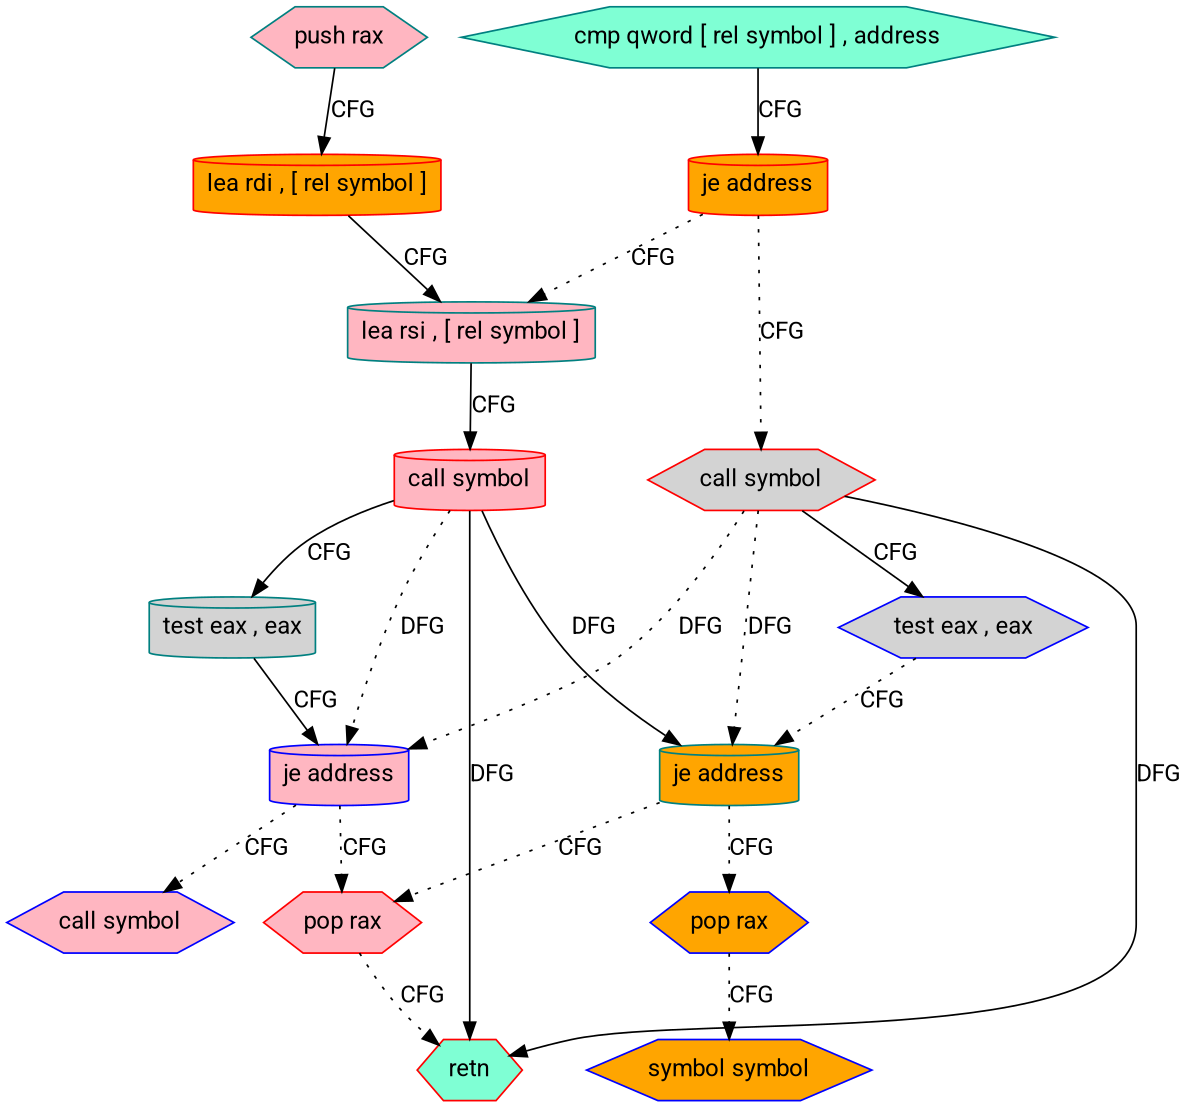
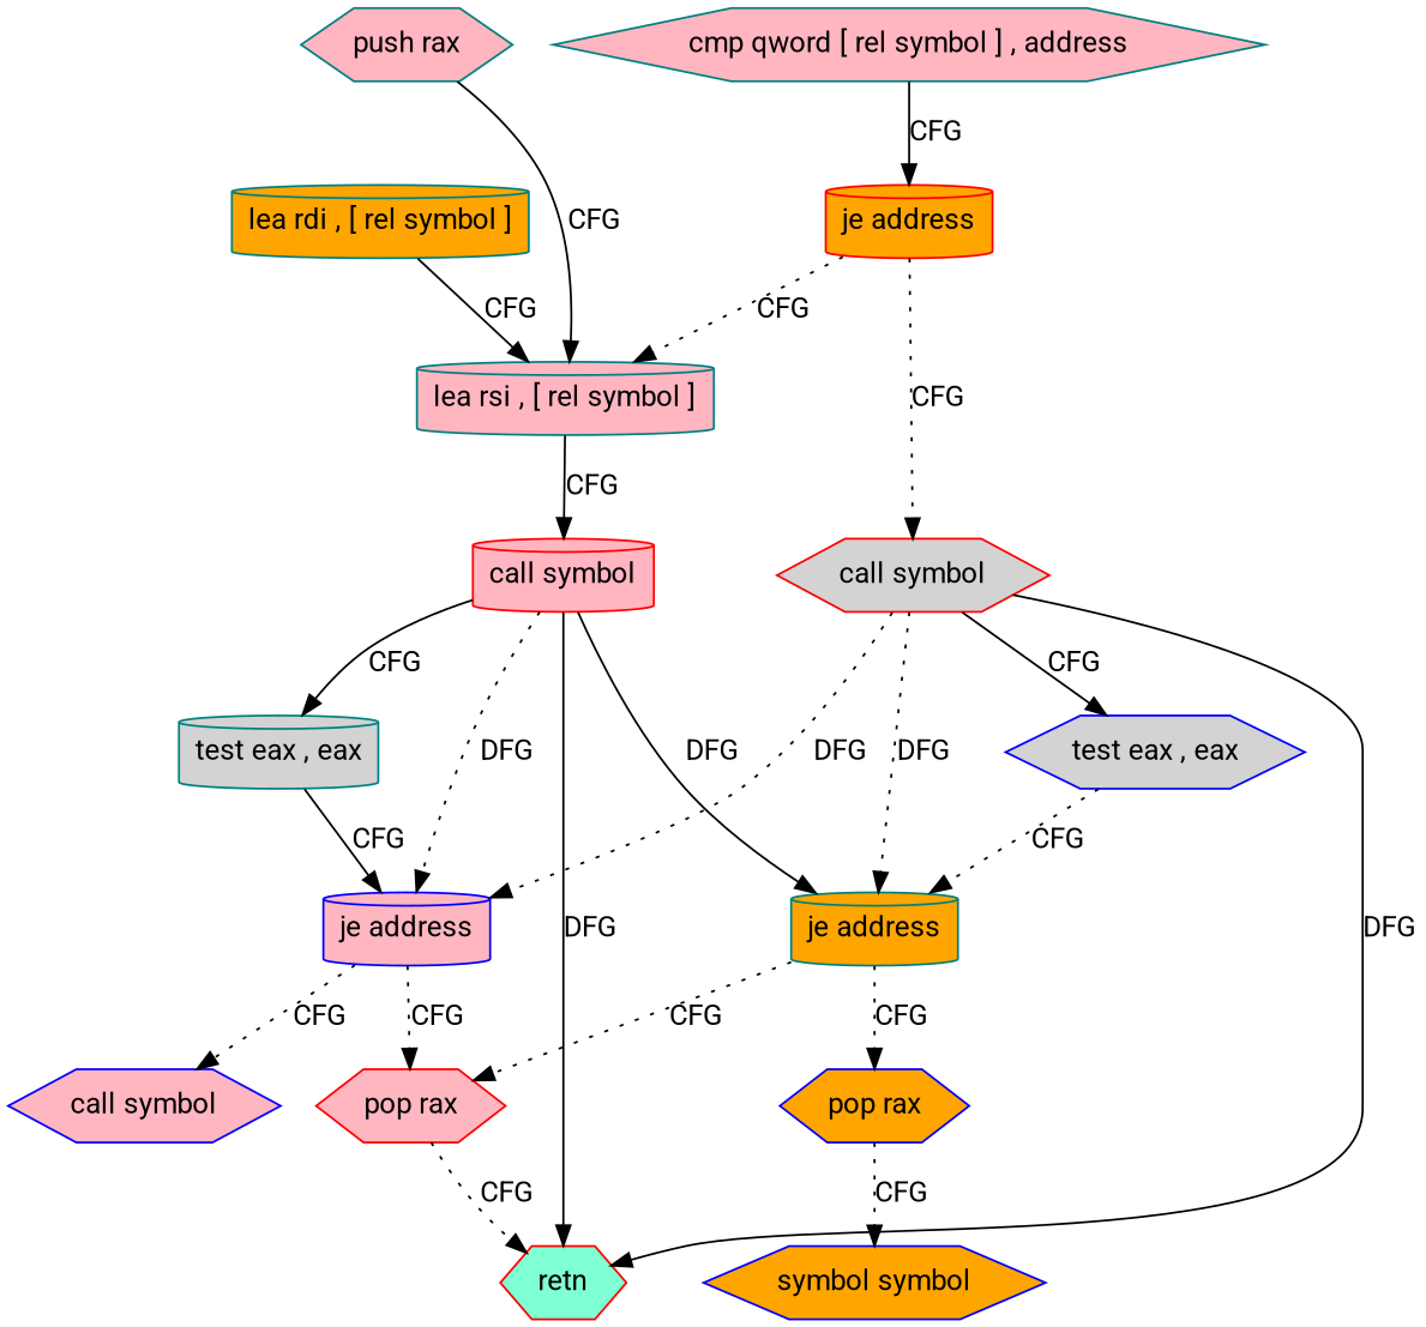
  digraph {
    fontname=Roboto
    node [color=red fillcolor=lightpink fontname=Roboto shape=hexagon style=filled]
    edge [fontname=Roboto style=dotted]
    n1 [color=teal label="push rax"]
-   n2 [fillcolor=orange label="lea rdi , [ rel symbol ]" shape=cylinder]
+   n2 [color=teal fillcolor=orange label="lea rdi , [ rel symbol ]" shape=cylinder]
    n3 [color=teal label="lea rsi , [ rel symbol ]" shape=cylinder]
-   n4 [color=teal fillcolor=aquamarine label="cmp qword [ rel symbol ] , address"]
+   n4 [color=teal label="cmp qword [ rel symbol ] , address"]
    n5 [fillcolor=orange label="je address" shape=cylinder]
    n6 [fillcolor=lightgrey label="call symbol"]
    n7 [color=blue fillcolor=lightgrey label="test eax , eax"]
    n8 [color=teal fillcolor=orange label="je address" shape=cylinder]
    n9 [color=blue label="je address" shape=cylinder]
    n10 [fillcolor=aquamarine label=retn]
    n11 [label="call symbol" shape=cylinder]
    n12 [label="pop rax"]
    n13 [color=blue fillcolor=orange label="pop rax"]
    n14 [color=blue label="call symbol"]
    n15 [color=teal fillcolor=lightgrey label="test eax , eax" shape=cylinder]
    n16 [color=blue fillcolor=orange label="symbol symbol"]
-   n1 -> n2 [label=CFG style=solid]
+   n1 -> n3 [label=CFG style=solid]
    n2 -> n3 [label=CFG style=solid]
    n3 -> n11 [label=CFG style=solid]
    n4 -> n5 [label=CFG style=solid]
    n5 -> n3 [label=CFG]
    n5 -> n6 [label=CFG]
    n6 -> n7 [label=CFG style=solid]
    n6 -> n8 [label=DFG]
    n6 -> n9 [label=DFG]
    n6 -> n10 [label=DFG style=solid]
    n7 -> n8 [label=CFG]
    n8 -> n12 [label=CFG]
    n8 -> n13 [label=CFG]
    n9 -> n12 [label=CFG]
    n9 -> n14 [label=CFG]
    n11 -> n8 [label=DFG style=solid]
    n11 -> n9 [label=DFG]
    n11 -> n10 [label=DFG style=solid]
    n11 -> n15 [label=CFG style=solid]
    n12 -> n10 [label=CFG]
    n13 -> n16 [label=CFG]
    n15 -> n9 [label=CFG style=solid]
  }
